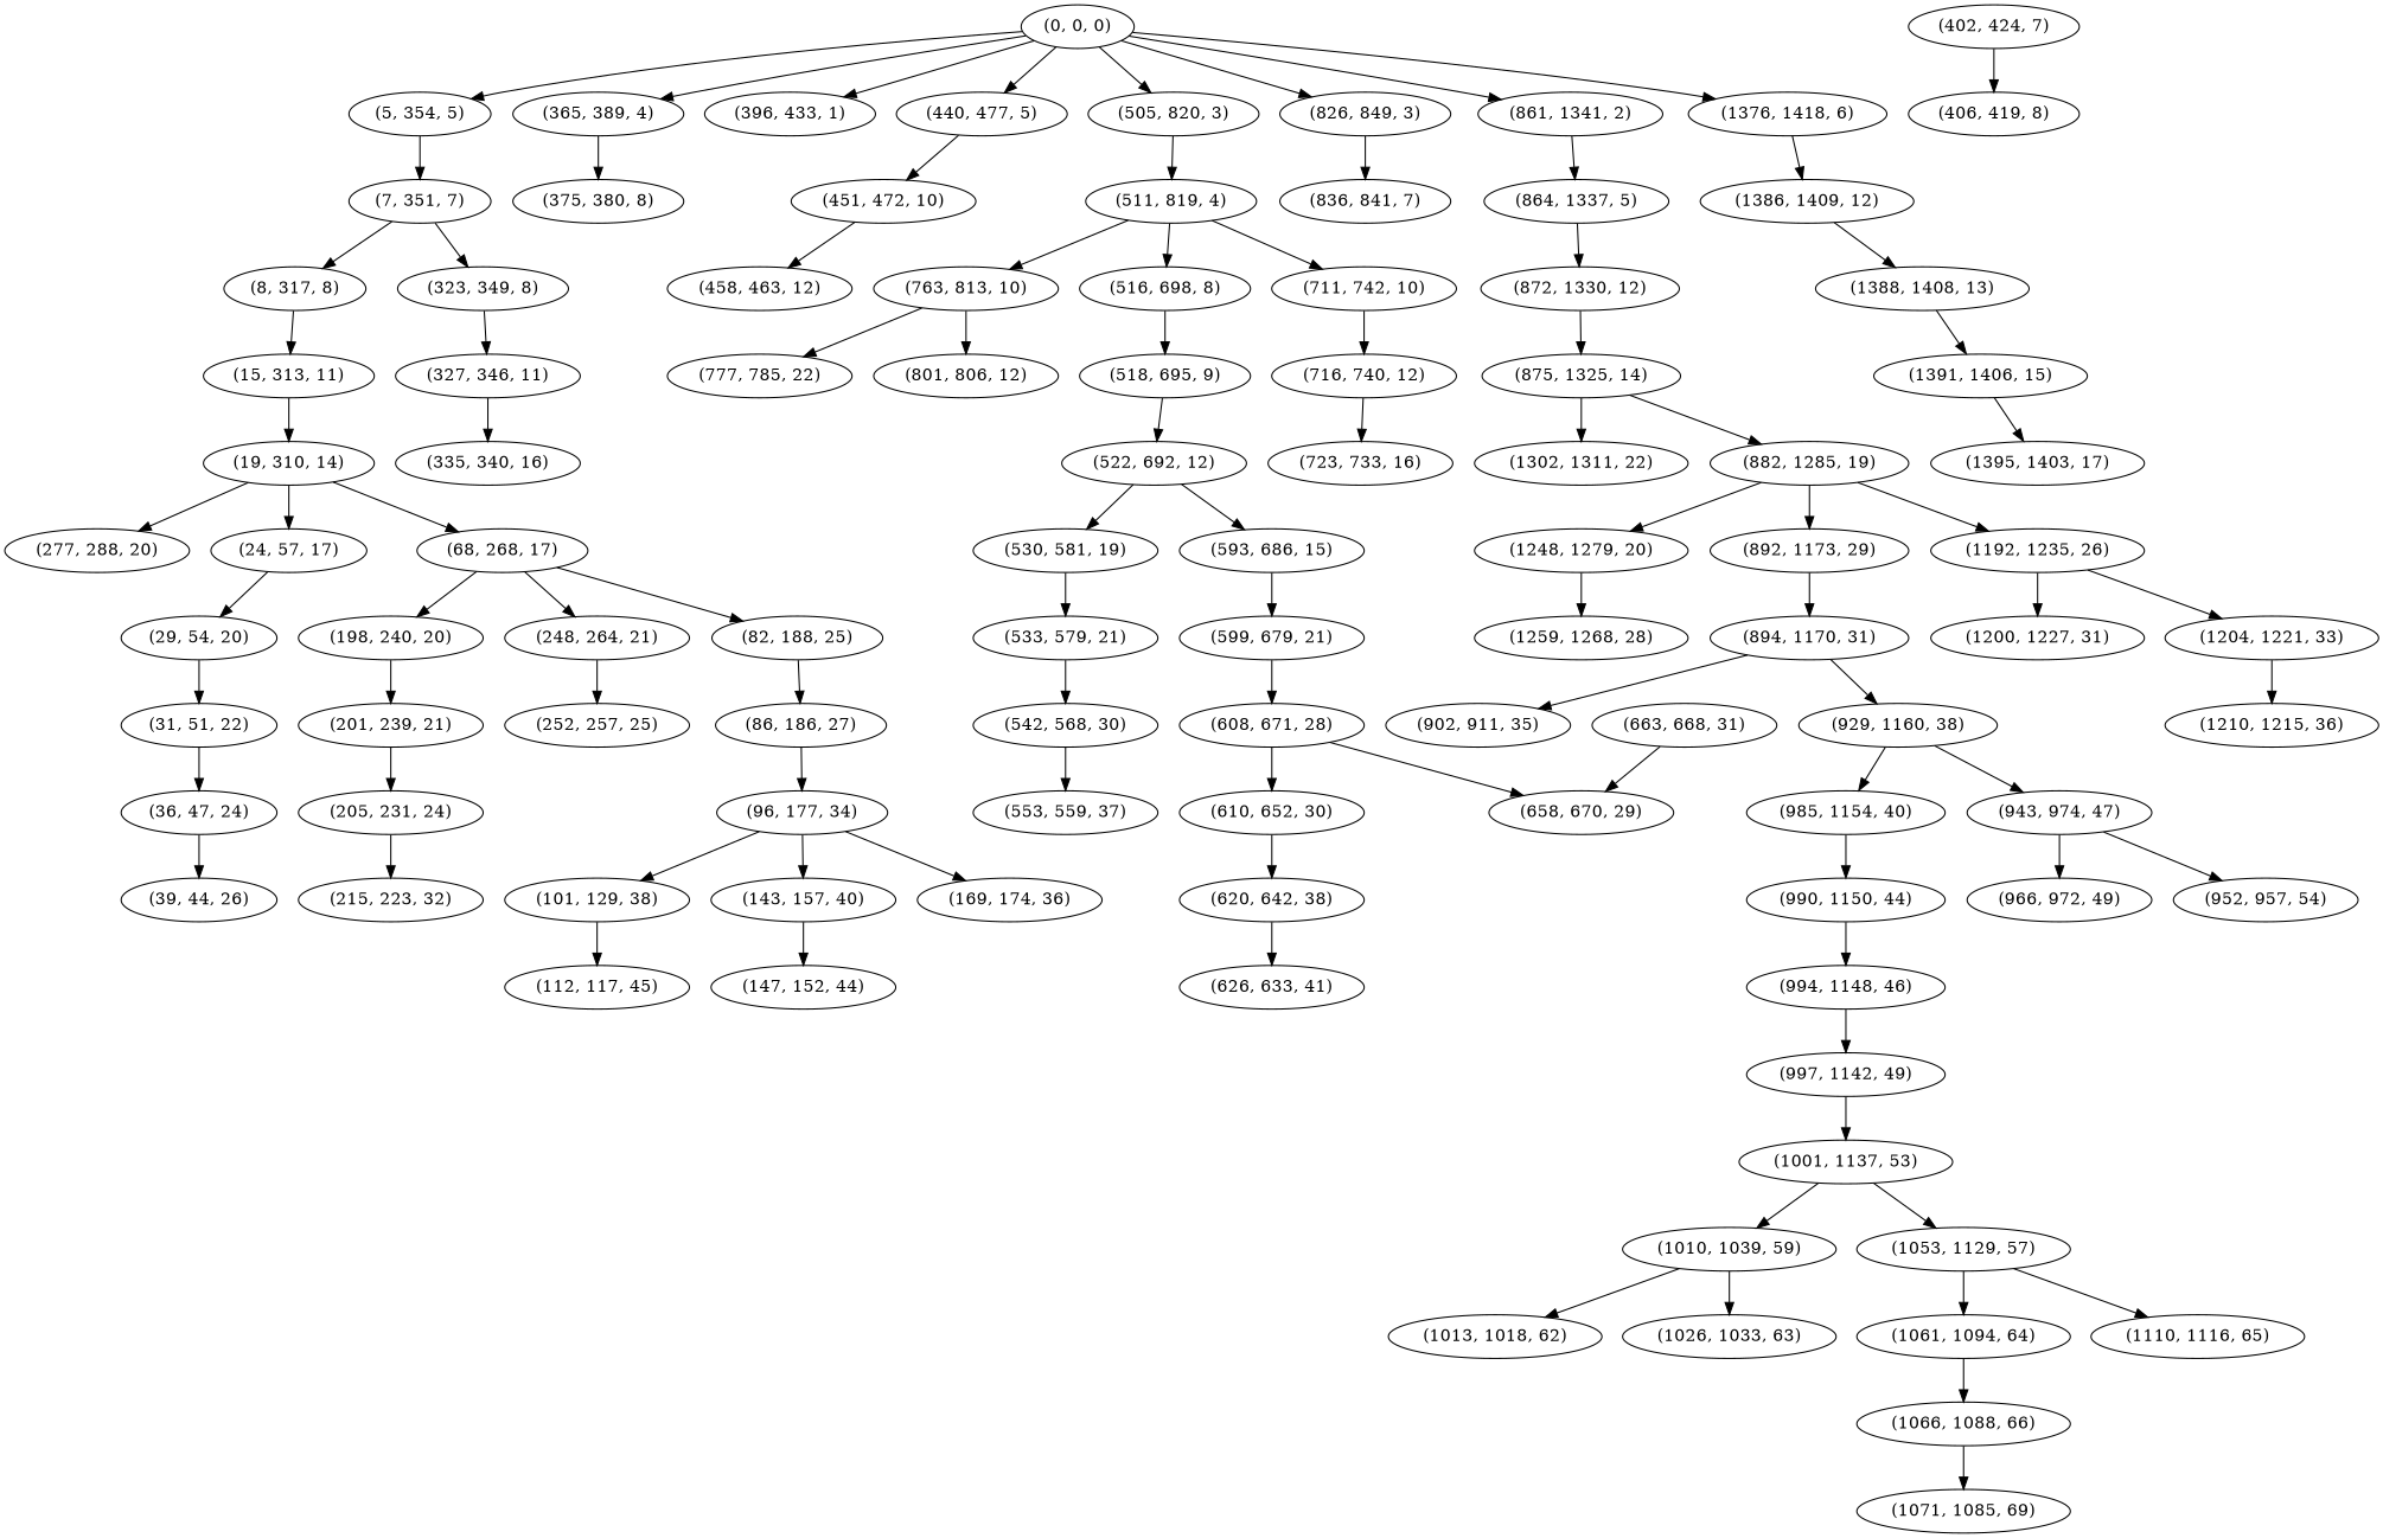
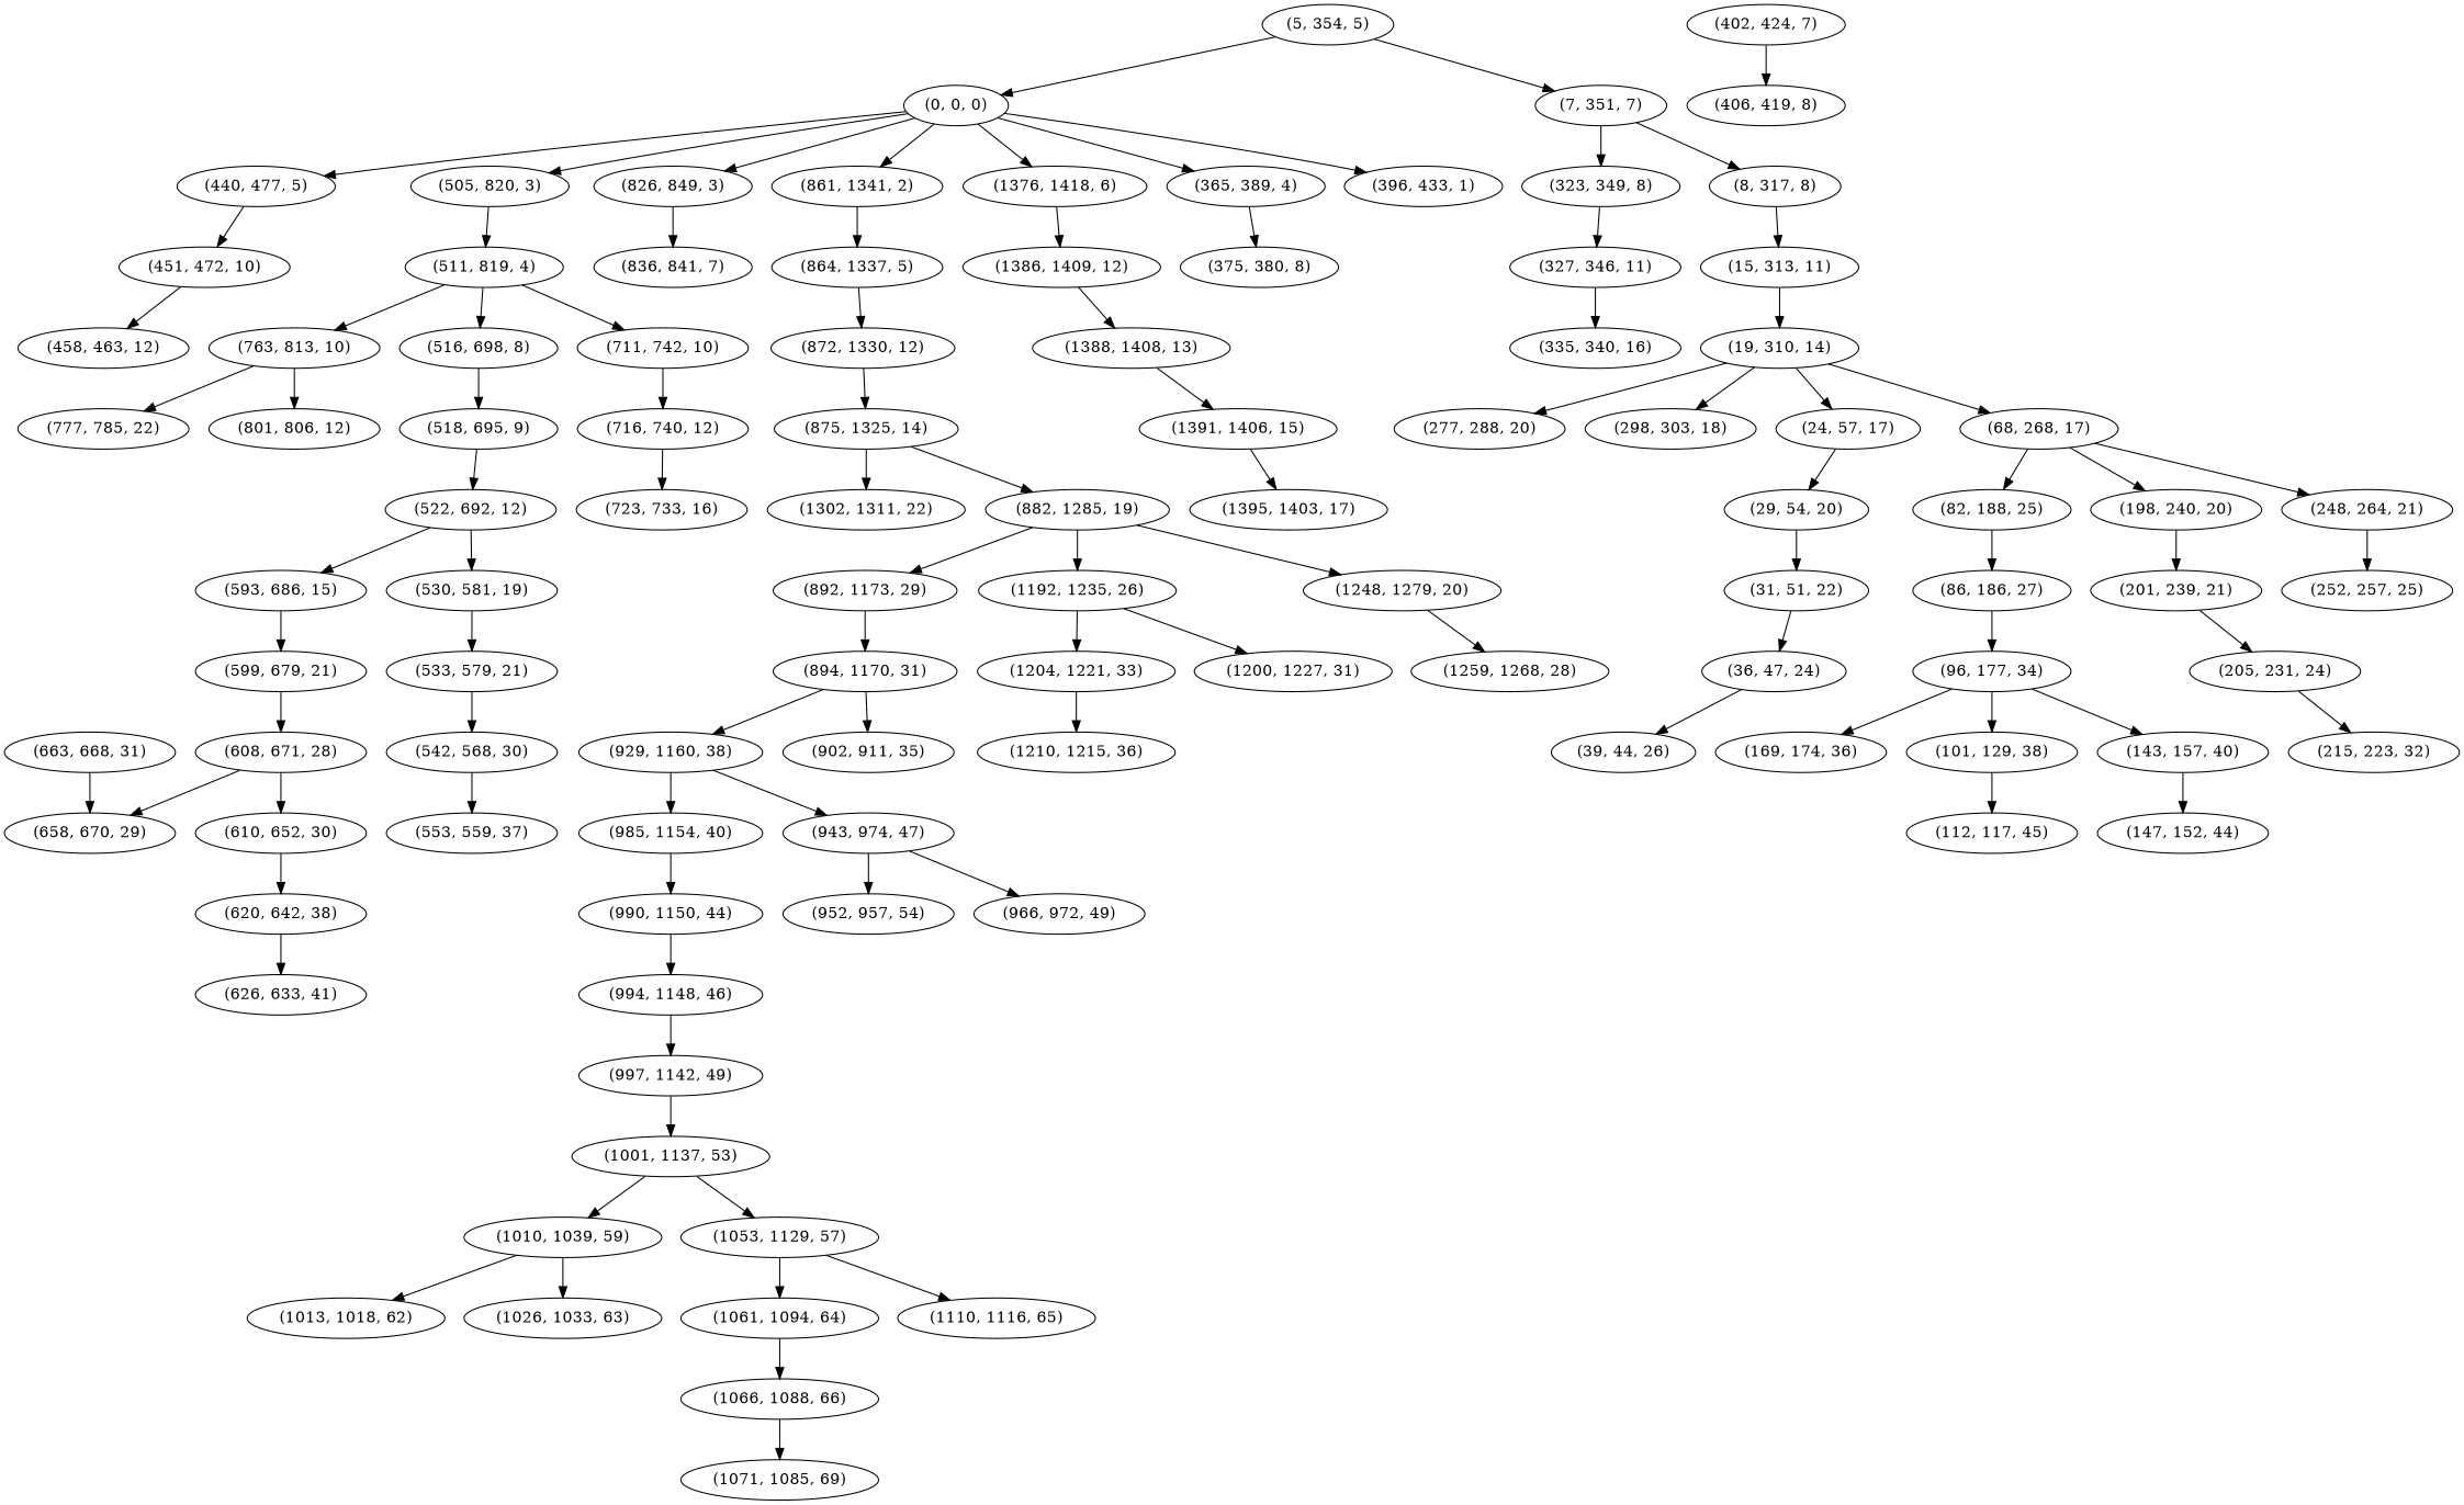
  digraph {
    "(0, 0, 0)"
    "(5, 354, 5)"
    "(365, 389, 4)"
    "(396, 433, 1)"
    "(440, 477, 5)"
    "(505, 820, 3)"
    "(826, 849, 3)"
    "(861, 1341, 2)"
    "(1376, 1418, 6)"
    "(7, 351, 7)"
    "(375, 380, 8)"
    "(451, 472, 10)"
    "(511, 819, 4)"
    "(836, 841, 7)"
    "(864, 1337, 5)"
    "(1386, 1409, 12)"
    "(8, 317, 8)"
    "(323, 349, 8)"
    "(15, 313, 11)"
    "(327, 346, 11)"
    "(19, 310, 14)"
    "(24, 57, 17)"
    "(68, 268, 17)"
    "(277, 288, 20)"
+   "(298, 303, 18)"
    "(29, 54, 20)"
    "(82, 188, 25)"
    "(198, 240, 20)"
    "(248, 264, 21)"
    "(31, 51, 22)"
    "(36, 47, 24)"
    "(39, 44, 26)"
    "(86, 186, 27)"
    "(201, 239, 21)"
    "(252, 257, 25)"
    "(96, 177, 34)"
    "(101, 129, 38)"
    "(143, 157, 40)"
    "(169, 174, 36)"
    "(112, 117, 45)"
    "(147, 152, 44)"
    "(205, 231, 24)"
    "(215, 223, 32)"
    "(335, 340, 16)"
    "(402, 424, 7)"
    "(406, 419, 8)"
    "(458, 463, 12)"
    "(516, 698, 8)"
    "(711, 742, 10)"
    "(763, 813, 10)"
    "(518, 695, 9)"
    "(716, 740, 12)"
    "(777, 785, 22)"
    "(801, 806, 12)"
    "(522, 692, 12)"
    "(530, 581, 19)"
    "(593, 686, 15)"
    "(533, 579, 21)"
    "(599, 679, 21)"
    "(542, 568, 30)"
    "(553, 559, 37)"
    "(608, 671, 28)"
    "(610, 652, 30)"
    "(658, 670, 29)"
    "(620, 642, 38)"
    "(626, 633, 41)"
    "(663, 668, 31)"
    "(723, 733, 16)"
    "(872, 1330, 12)"
    "(875, 1325, 14)"
    "(882, 1285, 19)"
    "(1302, 1311, 22)"
    "(892, 1173, 29)"
    "(1192, 1235, 26)"
    "(1248, 1279, 20)"
    "(894, 1170, 31)"
    "(1200, 1227, 31)"
    "(1204, 1221, 33)"
    "(1259, 1268, 28)"
    "(902, 911, 35)"
    "(929, 1160, 38)"
    "(943, 974, 47)"
    "(985, 1154, 40)"
    "(952, 957, 54)"
    "(966, 972, 49)"
    "(990, 1150, 44)"
    "(994, 1148, 46)"
    "(997, 1142, 49)"
    "(1001, 1137, 53)"
    "(1010, 1039, 59)"
    "(1053, 1129, 57)"
    "(1013, 1018, 62)"
    "(1026, 1033, 63)"
    "(1061, 1094, 64)"
    "(1110, 1116, 65)"
    "(1066, 1088, 66)"
    "(1071, 1085, 69)"
    "(1210, 1215, 36)"
    "(1388, 1408, 13)"
    "(1391, 1406, 15)"
    "(1395, 1403, 17)"
-   "(0, 0, 0)" -> "(5, 354, 5)"
+   "(5, 354, 5)" -> "(0, 0, 0)"
    "(0, 0, 0)" -> "(365, 389, 4)"
    "(0, 0, 0)" -> "(396, 433, 1)"
    "(0, 0, 0)" -> "(440, 477, 5)"
    "(0, 0, 0)" -> "(505, 820, 3)"
    "(0, 0, 0)" -> "(826, 849, 3)"
    "(0, 0, 0)" -> "(861, 1341, 2)"
    "(0, 0, 0)" -> "(1376, 1418, 6)"
    "(5, 354, 5)" -> "(7, 351, 7)"
    "(365, 389, 4)" -> "(375, 380, 8)"
    "(440, 477, 5)" -> "(451, 472, 10)"
    "(505, 820, 3)" -> "(511, 819, 4)"
    "(826, 849, 3)" -> "(836, 841, 7)"
    "(861, 1341, 2)" -> "(864, 1337, 5)"
    "(1376, 1418, 6)" -> "(1386, 1409, 12)"
    "(7, 351, 7)" -> "(8, 317, 8)"
    "(7, 351, 7)" -> "(323, 349, 8)"
    "(451, 472, 10)" -> "(458, 463, 12)"
    "(511, 819, 4)" -> "(516, 698, 8)"
    "(511, 819, 4)" -> "(711, 742, 10)"
    "(511, 819, 4)" -> "(763, 813, 10)"
    "(864, 1337, 5)" -> "(872, 1330, 12)"
    "(1386, 1409, 12)" -> "(1388, 1408, 13)"
    "(8, 317, 8)" -> "(15, 313, 11)"
    "(323, 349, 8)" -> "(327, 346, 11)"
    "(15, 313, 11)" -> "(19, 310, 14)"
    "(327, 346, 11)" -> "(335, 340, 16)"
    "(19, 310, 14)" -> "(24, 57, 17)"
    "(19, 310, 14)" -> "(68, 268, 17)"
    "(19, 310, 14)" -> "(277, 288, 20)"
+   "(19, 310, 14)" -> "(298, 303, 18)"
    "(24, 57, 17)" -> "(29, 54, 20)"
    "(68, 268, 17)" -> "(82, 188, 25)"
    "(68, 268, 17)" -> "(198, 240, 20)"
    "(68, 268, 17)" -> "(248, 264, 21)"
    "(29, 54, 20)" -> "(31, 51, 22)"
    "(82, 188, 25)" -> "(86, 186, 27)"
    "(198, 240, 20)" -> "(201, 239, 21)"
    "(248, 264, 21)" -> "(252, 257, 25)"
    "(31, 51, 22)" -> "(36, 47, 24)"
    "(36, 47, 24)" -> "(39, 44, 26)"
    "(86, 186, 27)" -> "(96, 177, 34)"
    "(201, 239, 21)" -> "(205, 231, 24)"
    "(96, 177, 34)" -> "(101, 129, 38)"
    "(96, 177, 34)" -> "(143, 157, 40)"
    "(96, 177, 34)" -> "(169, 174, 36)"
    "(101, 129, 38)" -> "(112, 117, 45)"
    "(143, 157, 40)" -> "(147, 152, 44)"
    "(205, 231, 24)" -> "(215, 223, 32)"
    "(402, 424, 7)" -> "(406, 419, 8)"
    "(516, 698, 8)" -> "(518, 695, 9)"
    "(711, 742, 10)" -> "(716, 740, 12)"
    "(763, 813, 10)" -> "(777, 785, 22)"
    "(763, 813, 10)" -> "(801, 806, 12)"
    "(518, 695, 9)" -> "(522, 692, 12)"
    "(716, 740, 12)" -> "(723, 733, 16)"
    "(522, 692, 12)" -> "(530, 581, 19)"
    "(522, 692, 12)" -> "(593, 686, 15)"
    "(530, 581, 19)" -> "(533, 579, 21)"
    "(593, 686, 15)" -> "(599, 679, 21)"
    "(533, 579, 21)" -> "(542, 568, 30)"
    "(599, 679, 21)" -> "(608, 671, 28)"
    "(542, 568, 30)" -> "(553, 559, 37)"
    "(608, 671, 28)" -> "(610, 652, 30)"
    "(608, 671, 28)" -> "(658, 670, 29)"
    "(610, 652, 30)" -> "(620, 642, 38)"
    "(620, 642, 38)" -> "(626, 633, 41)"
    "(663, 668, 31)" -> "(658, 670, 29)"
    "(872, 1330, 12)" -> "(875, 1325, 14)"
    "(875, 1325, 14)" -> "(882, 1285, 19)"
    "(875, 1325, 14)" -> "(1302, 1311, 22)"
    "(882, 1285, 19)" -> "(892, 1173, 29)"
    "(882, 1285, 19)" -> "(1192, 1235, 26)"
    "(882, 1285, 19)" -> "(1248, 1279, 20)"
    "(892, 1173, 29)" -> "(894, 1170, 31)"
    "(1192, 1235, 26)" -> "(1200, 1227, 31)"
    "(1192, 1235, 26)" -> "(1204, 1221, 33)"
    "(1248, 1279, 20)" -> "(1259, 1268, 28)"
    "(894, 1170, 31)" -> "(902, 911, 35)"
    "(894, 1170, 31)" -> "(929, 1160, 38)"
    "(1204, 1221, 33)" -> "(1210, 1215, 36)"
    "(929, 1160, 38)" -> "(943, 974, 47)"
    "(929, 1160, 38)" -> "(985, 1154, 40)"
    "(943, 974, 47)" -> "(952, 957, 54)"
    "(943, 974, 47)" -> "(966, 972, 49)"
    "(985, 1154, 40)" -> "(990, 1150, 44)"
    "(990, 1150, 44)" -> "(994, 1148, 46)"
    "(994, 1148, 46)" -> "(997, 1142, 49)"
    "(997, 1142, 49)" -> "(1001, 1137, 53)"
    "(1001, 1137, 53)" -> "(1010, 1039, 59)"
    "(1001, 1137, 53)" -> "(1053, 1129, 57)"
    "(1010, 1039, 59)" -> "(1013, 1018, 62)"
    "(1010, 1039, 59)" -> "(1026, 1033, 63)"
    "(1053, 1129, 57)" -> "(1061, 1094, 64)"
    "(1053, 1129, 57)" -> "(1110, 1116, 65)"
    "(1061, 1094, 64)" -> "(1066, 1088, 66)"
    "(1066, 1088, 66)" -> "(1071, 1085, 69)"
    "(1388, 1408, 13)" -> "(1391, 1406, 15)"
    "(1391, 1406, 15)" -> "(1395, 1403, 17)"
  }
